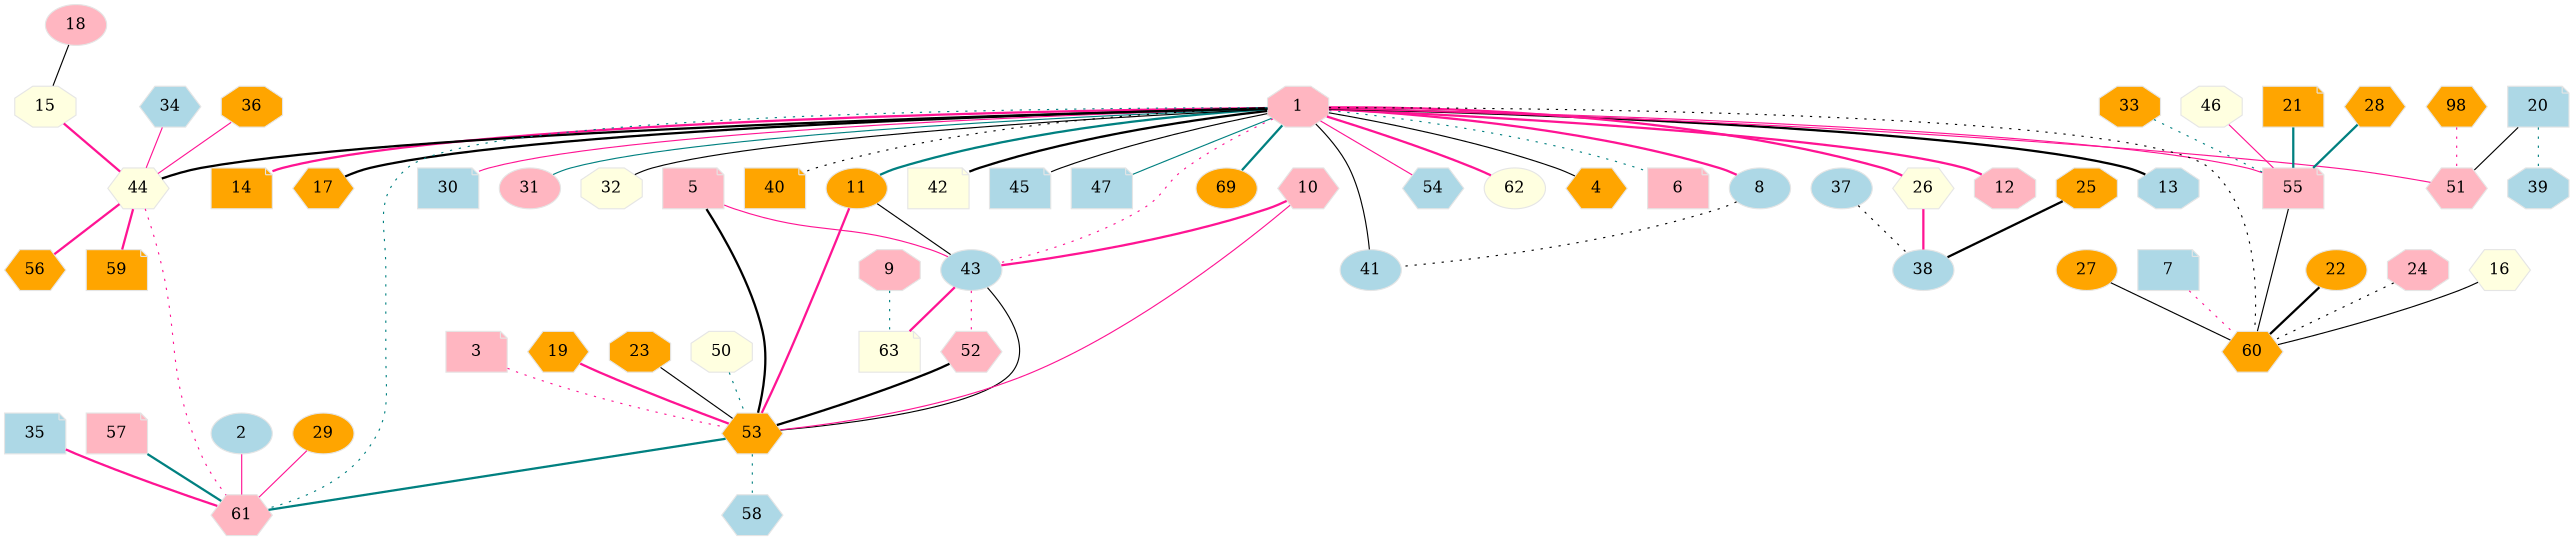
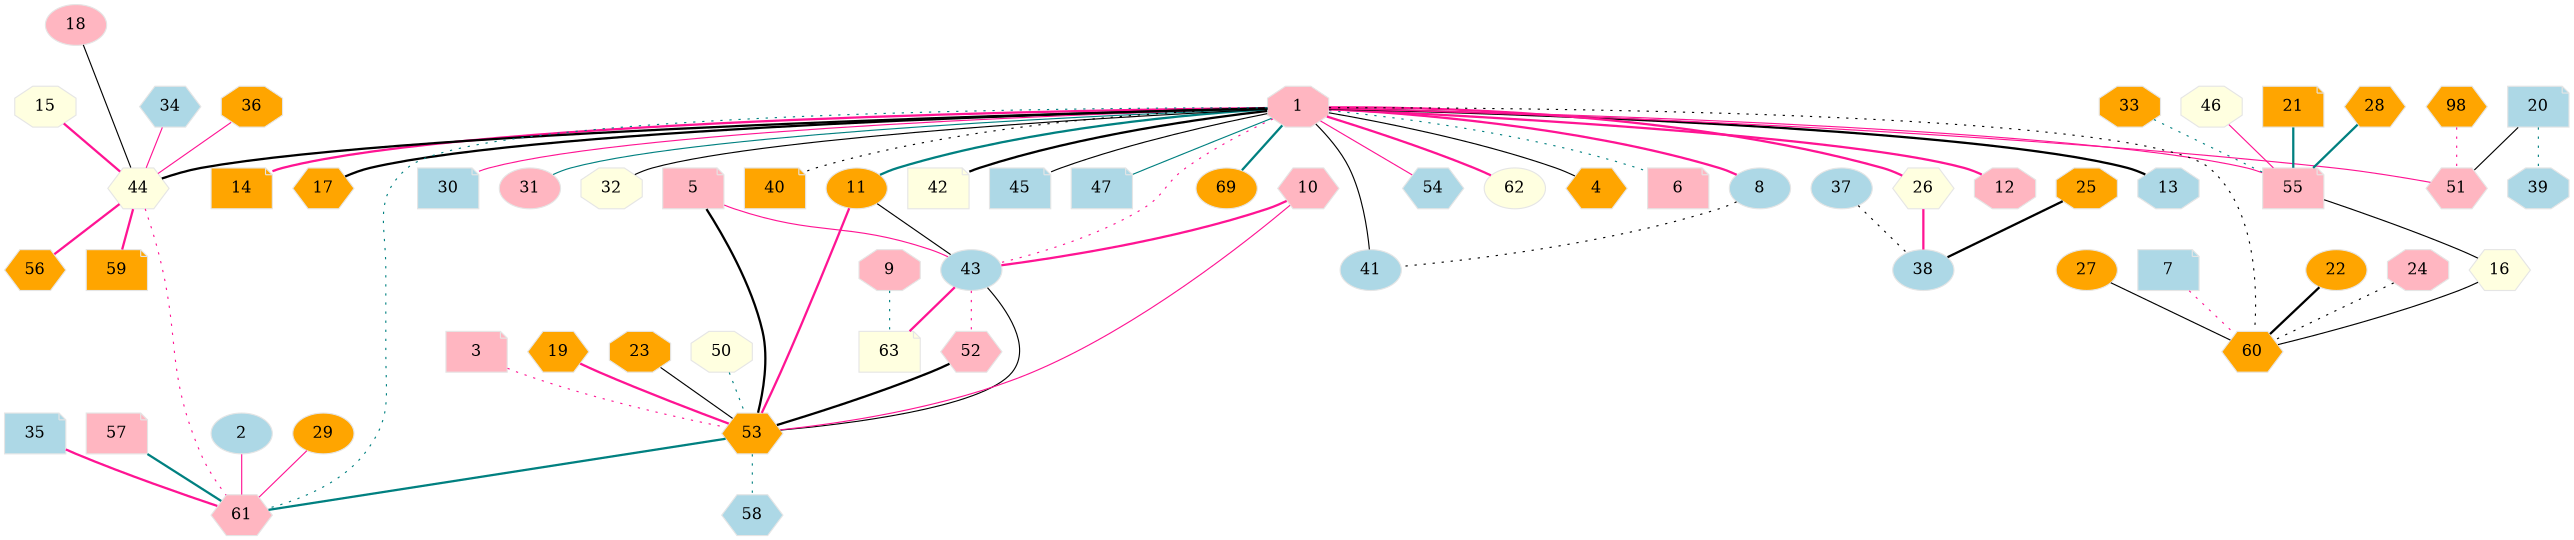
  graph {
    node [color=gray90 fillcolor=orange shape=hexagon style=filled]
    edge [color=deeppink style=bold weight=1.0]
    1 [fillcolor=lightpink shape=octagon]
    4
    6 [fillcolor=lightpink shape=note]
    8 [fillcolor=lightblue shape=ellipse]
    11 [shape=ellipse]
    12 [fillcolor=lightpink shape=octagon]
    13 [fillcolor=lightblue shape=octagon]
    14 [shape=note]
    17
    26 [fillcolor=lightyellow]
    30 [fillcolor=lightblue shape=note]
    31 [fillcolor=lightpink shape=ellipse]
    32 [fillcolor=lightyellow shape=octagon]
    40 [shape=note]
    41 [fillcolor=lightblue shape=ellipse]
    42 [fillcolor=lightyellow shape=note]
    43 [fillcolor=lightblue shape=ellipse]
    44 [fillcolor=lightyellow]
    45 [fillcolor=lightblue shape=note]
    47 [fillcolor=lightblue shape=note]
    n21 [label=69 shape=ellipse]
    51 [fillcolor=lightpink]
    54 [fillcolor=lightblue]
    55 [fillcolor=lightpink shape=note]
    60
    61 [fillcolor=lightpink]
    62 [fillcolor=lightyellow shape=ellipse]
    53
    38 [fillcolor=lightblue shape=ellipse]
    52 [fillcolor=lightpink]
    63 [fillcolor=lightyellow shape=note]
    56
    59 [shape=note]
    2 [fillcolor=lightblue shape=ellipse]
    3 [fillcolor=lightpink shape=note]
    58 [fillcolor=lightblue]
    5 [fillcolor=lightpink shape=note]
    7 [fillcolor=lightblue shape=note]
    9 [fillcolor=lightpink shape=octagon]
    10 [fillcolor=lightpink]
    15 [fillcolor=lightyellow shape=octagon]
    16 [fillcolor=lightyellow]
    18 [fillcolor=lightpink shape=ellipse]
    19
    20 [fillcolor=lightblue shape=note]
    39 [fillcolor=lightblue shape=octagon]
    21 [shape=note]
    22 [shape=ellipse]
    23 [shape=octagon]
    24 [fillcolor=lightpink shape=octagon]
    25 [shape=octagon]
    27 [shape=ellipse]
    28
    29 [shape=ellipse]
    33 [shape=octagon]
    34 [fillcolor=lightblue]
    35 [fillcolor=lightblue shape=note]
    36 [shape=octagon]
    37 [fillcolor=lightblue shape=ellipse]
    46 [fillcolor=lightyellow shape=octagon]
    n61 [label=98]
    50 [fillcolor=lightyellow shape=octagon]
    57 [fillcolor=lightpink shape=note]
    1 -- 4 [color=black style=solid]
    1 -- 6 [color=teal style=dotted]
    1 -- 8
    1 -- 11 [color=teal]
    1 -- 12
    1 -- 13 [color=black]
    1 -- 14
    1 -- 17 [color=black]
    1 -- 26
    1 -- 30 [style=solid]
    1 -- 31 [color=teal style=solid]
    1 -- 32 [color=black style=solid]
    1 -- 40 [color=black style=dotted]
    1 -- 41 [color=black style=solid weight=2.0]
    1 -- 42 [color=black]
    1 -- 43 [style=dotted]
    1 -- 44 [color=black]
    1 -- 45 [color=black style=solid]
    1 -- 47 [color=teal style=solid]
    1 -- n21 [color=teal]
    1 -- 51 [style=solid]
    1 -- 54 [style=solid]
    1 -- 55 [style=solid]
    1 -- 60 [color=black style=dotted weight=2.0]
    1 -- 61 [color=teal style=dotted]
    1 -- 62
    8 -- 41 [color=black style=dotted]
    11 -- 43 [color=black style=solid]
    11 -- 53
    26 -- 38
    43 -- 53 [color=black style=solid]
    43 -- 52 [style=dotted]
    43 -- 63
    44 -- 61 [style=dotted]
    44 -- 56
    44 -- 59
-   55 -- 60 [color=black style=solid]
+   55 -- 16 [color=black style=solid]
    53 -- 61 [color=teal]
    53 -- 58 [color=teal style=dotted]
    52 -- 53 [color=black]
    2 -- 61 [style=solid]
    3 -- 53 [style=dotted]
    5 -- 43 [style=solid]
    5 -- 53 [color=black]
    7 -- 60 [style=dotted]
    9 -- 63 [color=teal style=dotted]
    10 -- 43
    10 -- 53 [style=solid]
    15 -- 44
    16 -- 60 [color=black style=solid]
-   18 -- 15 [color=black style=solid]
+   18 -- 44 [color=black style=solid]
    19 -- 53
    20 -- 51 [color=black style=solid]
    20 -- 39 [color=teal style=dotted]
    21 -- 55 [color=teal]
    22 -- 60 [color=black]
    23 -- 53 [color=black style=solid]
    24 -- 60 [color=black style=dotted]
    25 -- 38 [color=black]
    27 -- 60 [color=black style=solid]
    28 -- 55 [color=teal]
    29 -- 61 [style=solid]
    33 -- 55 [color=teal style=dotted]
    34 -- 44 [style=solid]
    35 -- 61
    36 -- 44 [style=solid]
    37 -- 38 [color=black style=dotted]
    46 -- 55 [style=solid]
    n61 -- 51 [style=dotted]
    50 -- 53 [color=teal style=dotted]
    57 -- 61 [color=teal]
  }
